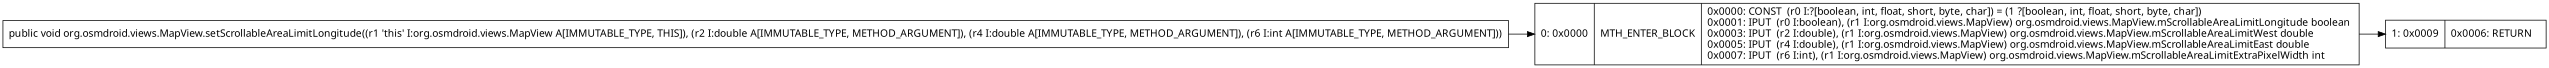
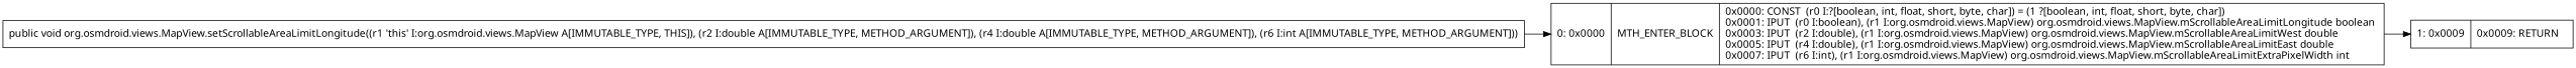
  digraph {
    rankdir=LR
    fontname="Noto Sans"
    node [shape=record fontname="Noto Sans"]
    edge [fontname="Noto Sans"]
    n1 [label="{0\:\ 0x0000|MTH_ENTER_BLOCK\l|0x0000: CONST  (r0 I:?[boolean, int, float, short, byte, char]) = (1 ?[boolean, int, float, short, byte, char]) \l0x0001: IPUT  (r0 I:boolean), (r1 I:org.osmdroid.views.MapView) org.osmdroid.views.MapView.mScrollableAreaLimitLongitude boolean \l0x0003: IPUT  (r2 I:double), (r1 I:org.osmdroid.views.MapView) org.osmdroid.views.MapView.mScrollableAreaLimitWest double \l0x0005: IPUT  (r4 I:double), (r1 I:org.osmdroid.views.MapView) org.osmdroid.views.MapView.mScrollableAreaLimitEast double \l0x0007: IPUT  (r6 I:int), (r1 I:org.osmdroid.views.MapView) org.osmdroid.views.MapView.mScrollableAreaLimitExtraPixelWidth int \l}"]
-   n2 [label="{1\:\ 0x0009|0x0006: RETURN   \l}"]
+   n2 [label="{1\:\ 0x0009|0x0009: RETURN   \l}"]
    n3 [label="{public void org.osmdroid.views.MapView.setScrollableAreaLimitLongitude((r1 'this' I:org.osmdroid.views.MapView A[IMMUTABLE_TYPE, THIS]), (r2 I:double A[IMMUTABLE_TYPE, METHOD_ARGUMENT]), (r4 I:double A[IMMUTABLE_TYPE, METHOD_ARGUMENT]), (r6 I:int A[IMMUTABLE_TYPE, METHOD_ARGUMENT])) }"]
    n1 -> n2
    n3 -> n1
  }
